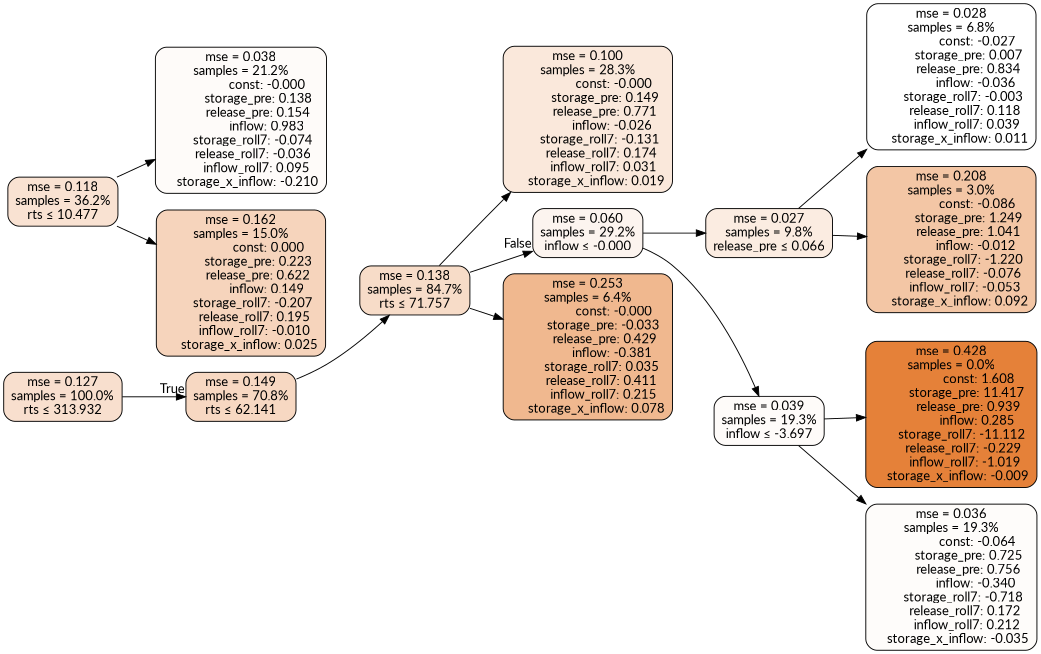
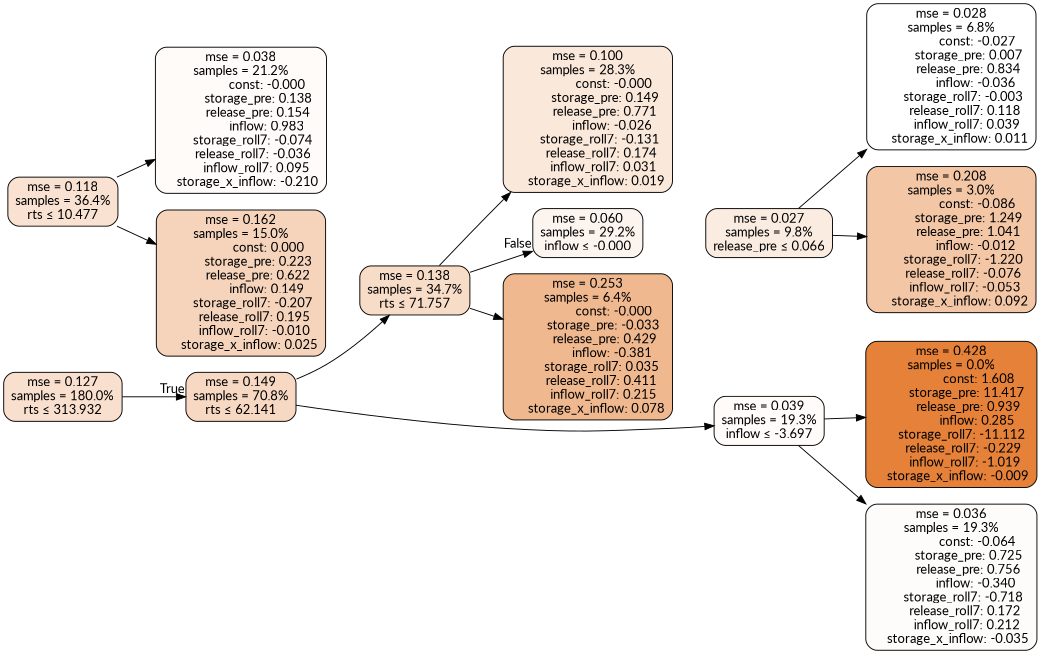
  digraph {
    fontname=Lato
    rankdir=LR
    node [color=black fillcolor="#fefbf9" fontname=Lato shape=rectangle style="filled, rounded"]
    edge [fontname=Lato]
-   n1 [fillcolor="#f8dfce" label="mse = 0.127\nsamples = 100.0%\nrts &le; 313.932"]
+   n1 [fillcolor="#f8dfce" label="mse = 0.127\nsamples = 180.0%\nrts &le; 313.932"]
    n2 [fillcolor="#f7d8c2" label="mse = 0.149\nsamples = 70.8%\nrts &le; 62.141"]
-   n3 [fillcolor="#f7dcc8" label="mse = 0.138\nsamples = 84.7%\nrts &le; 71.757"]
+   n3 [fillcolor="#f7dcc8" label="mse = 0.138\nsamples = 34.7%\nrts &le; 71.757"]
    n4 [fillcolor="#fcf4ef" label="mse = 0.060\nsamples = 29.2%\ninflow &le; -0.000"]
    n5 [label="mse = 0.039\nsamples = 19.3%\ninflow &le; -3.697"]
    n6 [fillcolor="#fbece1" label="mse = 0.027\nsamples = 9.8%\nrelease_pre &le; 0.066"]
-   n7 [fillcolor="#f9e2d2" label="mse = 0.118\nsamples = 36.2%\nrts &le; 10.477"]
+   n7 [fillcolor="#f9e2d2" label="mse = 0.118\nsamples = 36.4%\nrts &le; 10.477"]
    n8 [label="mse = 0.038\nsamples = 21.2%\n               const: -0.000\n          storage_pre: 0.138\n          release_pre: 0.154\n               inflow: 0.983\n       storage_roll7: -0.074\n       release_roll7: -0.036\n         inflow_roll7: 0.095\n    storage_x_inflow: -0.210"]
    n9 [fillcolor="#f6d4bc" label="mse = 0.162\nsamples = 15.0%\n                const: 0.000\n          storage_pre: 0.223\n          release_pre: 0.622\n               inflow: 0.149\n       storage_roll7: -0.207\n        release_roll7: 0.195\n        inflow_roll7: -0.010\n     storage_x_inflow: 0.025"]
    n10 [fillcolor="#f0b88f" label="mse = 0.253\nsamples = 6.4%\n               const: -0.000\n         storage_pre: -0.033\n          release_pre: 0.429\n              inflow: -0.381\n        storage_roll7: 0.035\n        release_roll7: 0.411\n         inflow_roll7: 0.215\n     storage_x_inflow: 0.078"]
    n11 [fillcolor="#fae8db" label="mse = 0.100\nsamples = 28.3%\n               const: -0.000\n          storage_pre: 0.149\n          release_pre: 0.771\n              inflow: -0.026\n       storage_roll7: -0.131\n        release_roll7: 0.174\n         inflow_roll7: 0.031\n     storage_x_inflow: 0.019"]
    n12 [fillcolor="#e58139" label="mse = 0.428\nsamples = 0.0%\n                const: 1.608\n         storage_pre: 11.417\n          release_pre: 0.939\n               inflow: 0.285\n      storage_roll7: -11.112\n       release_roll7: -0.229\n        inflow_roll7: -1.019\n    storage_x_inflow: -0.009"]
    n13 [fillcolor="#fefcfa" label="mse = 0.036\nsamples = 19.3%\n               const: -0.064\n          storage_pre: 0.725\n          release_pre: 0.756\n              inflow: -0.340\n       storage_roll7: -0.718\n        release_roll7: 0.172\n         inflow_roll7: 0.212\n    storage_x_inflow: -0.035"]
    n14 [fillcolor="#ffffff" label="mse = 0.028\nsamples = 6.8%\n               const: -0.027\n          storage_pre: 0.007\n          release_pre: 0.834\n              inflow: -0.036\n       storage_roll7: -0.003\n        release_roll7: 0.118\n         inflow_roll7: 0.039\n     storage_x_inflow: 0.011"]
    n15 [fillcolor="#f3c6a5" label="mse = 0.208\nsamples = 3.0%\n               const: -0.086\n          storage_pre: 1.249\n          release_pre: 1.041\n              inflow: -0.012\n       storage_roll7: -1.220\n       release_roll7: -0.076\n        inflow_roll7: -0.053\n     storage_x_inflow: 0.092"]
    n1 -> n2 [headlabel=True labelangle=45 labeldistance=2.5]
    n2 -> n3
    n3 -> n4 [headlabel=False labelangle=-45 labeldistance=2.5]
    n3 -> n10
    n3 -> n11
-   n4 -> n5
-   n4 -> n6
+   n2 -> n5
    n5 -> n12
    n5 -> n13
    n6 -> n14
    n6 -> n15
    n7 -> n8
    n7 -> n9
  }
